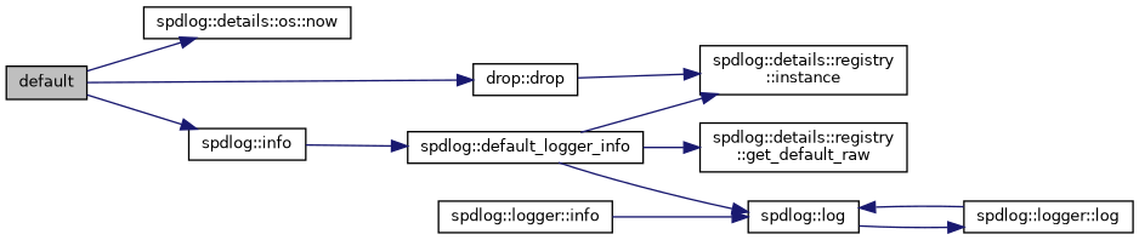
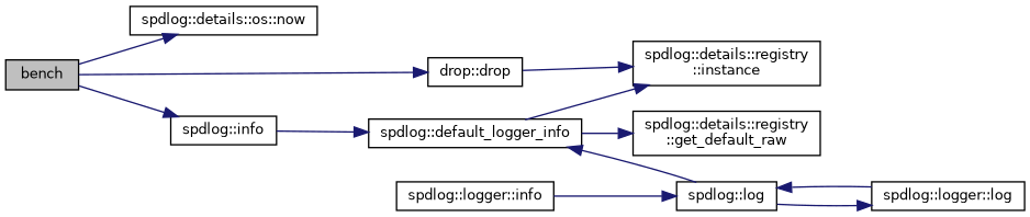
  digraph {
    rankdir=LR
    node [color=black fillcolor=white fontname=Helvetica fontsize=10 shape=record style=filled]
    edge [color=midnightblue fontname=Helvetica fontsize=10 labelfontname=Helvetica labelfontsize=10 style=solid]
-   n1 [fillcolor=grey75 fontcolor=black height=0.2 label=default width=0.4]
+   n1 [fillcolor=grey75 fontcolor=black height=0.2 label=bench width=0.4]
    n2 [height=0.2 label="spdlog::details::os::now" width=0.4]
    n3 [height=0.2 label="spdlog::info" width=0.4]
    n4 [height=0.2 label="drop::drop" width=0.4]
    n5 [height=0.2 label="spdlog::default_logger_info" width=0.4]
    n6 [height=0.2 label="spdlog::details::registry\l::instance" width=0.4]
    n7 [height=0.2 label="spdlog::details::registry\l::get_default_raw" width=0.4]
    n8 [height=0.2 label="spdlog::logger::info" width=0.4]
    n9 [height=0.2 label="spdlog::log" width=0.4]
    n10 [height=0.2 label="spdlog::logger::log" width=0.4]
    n1 -> n2
    n1 -> n3
    n1 -> n4
    n3 -> n5
    n4 -> n6
    n5 -> n6
    n5 -> n7
    n8 -> n9
-   n5 -> n9
+   n9 -> n5
    n9 -> n10
    n10 -> n9
  }
